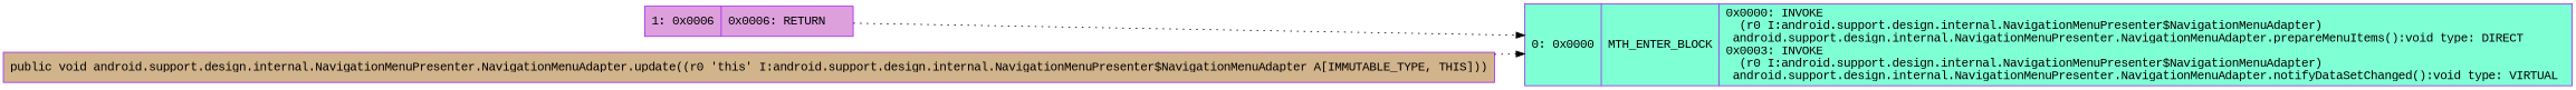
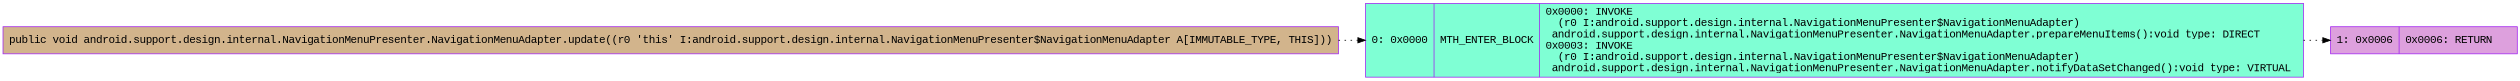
  digraph {
    rankdir=LR
    fontname="Liberation Mono"
    node [shape=record style=filled color=purple fontname="Liberation Mono"]
    edge [style=dotted fontname="Liberation Mono"]
    n1 [label="{0\:\ 0x0000|MTH_ENTER_BLOCK\l|0x0000: INVOKE  \l  (r0 I:android.support.design.internal.NavigationMenuPresenter$NavigationMenuAdapter)\l android.support.design.internal.NavigationMenuPresenter.NavigationMenuAdapter.prepareMenuItems():void type: DIRECT \l0x0003: INVOKE  \l  (r0 I:android.support.design.internal.NavigationMenuPresenter$NavigationMenuAdapter)\l android.support.design.internal.NavigationMenuPresenter.NavigationMenuAdapter.notifyDataSetChanged():void type: VIRTUAL \l}" fillcolor=aquamarine]
    n2 [label="{1\:\ 0x0006|0x0006: RETURN   \l}" fillcolor=plum]
    n3 [label="{public void android.support.design.internal.NavigationMenuPresenter.NavigationMenuAdapter.update((r0 'this' I:android.support.design.internal.NavigationMenuPresenter$NavigationMenuAdapter A[IMMUTABLE_TYPE, THIS])) }" fillcolor=tan]
-   n2 -> n1
+   n1 -> n2
    n3 -> n1
  }
